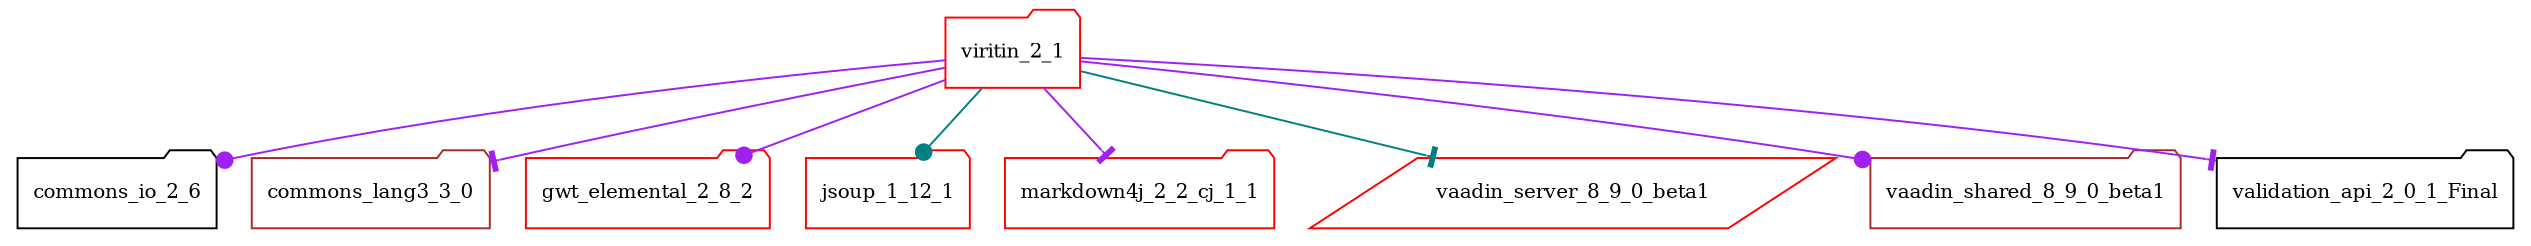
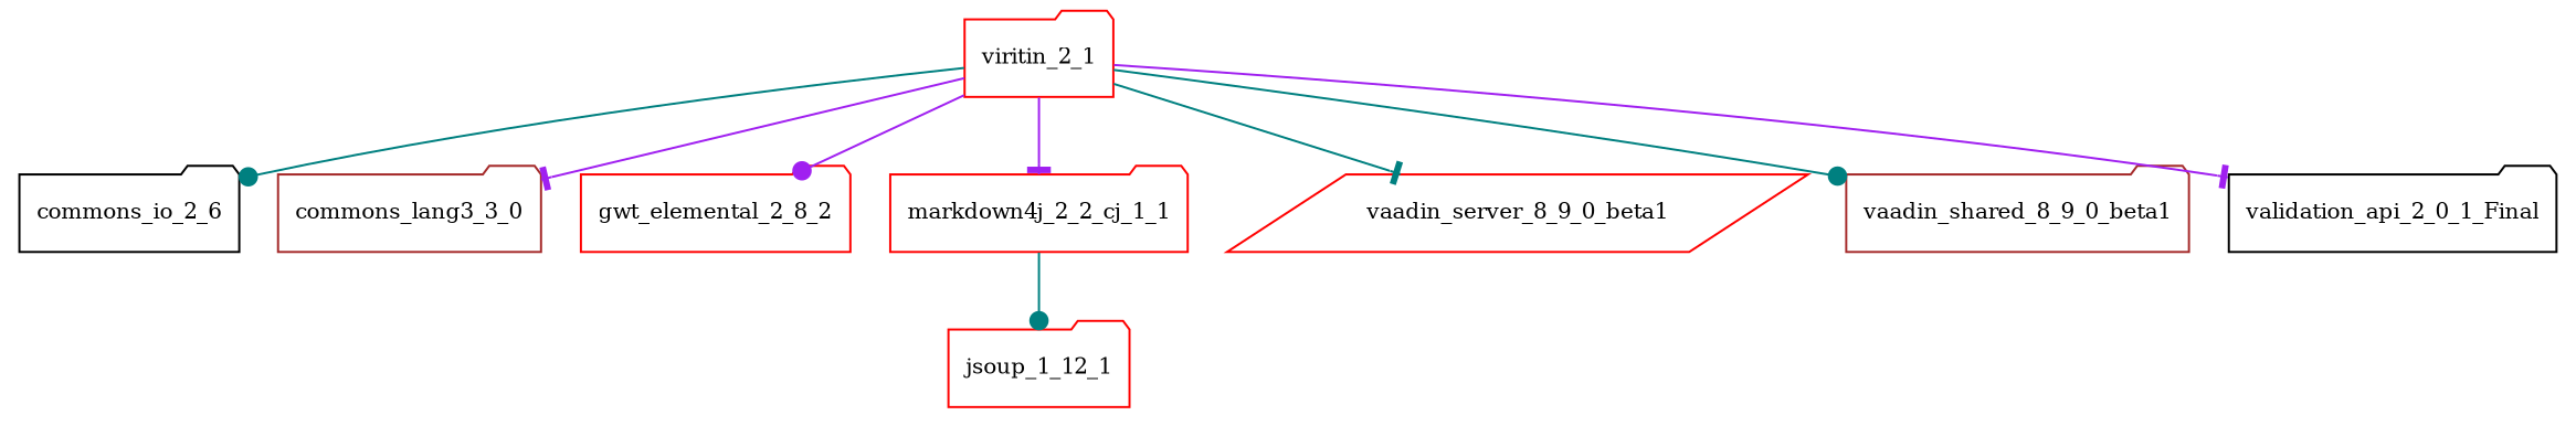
  digraph {
    node [color=red fontsize=10.0 shape=folder]
    edge [arrowhead=dot color=purple]
    commons_io_2_6 [color=black]
    viritin_2_1
    n3 [color=brown label=commons_lang3_3_0]
    gwt_elemental_2_8_2
    jsoup_1_12_1
    markdown4j_2_2_cj_1_1
    vaadin_server_8_9_0_beta1 [shape=parallelogram]
    vaadin_shared_8_9_0_beta1 [color=brown]
    validation_api_2_0_1_Final [color=black]
-   viritin_2_1 -> commons_io_2_6
+   viritin_2_1 -> commons_io_2_6 [color=teal]
    viritin_2_1 -> n3 [arrowhead=tee]
    viritin_2_1 -> gwt_elemental_2_8_2
-   viritin_2_1 -> jsoup_1_12_1 [color=teal]
+   markdown4j_2_2_cj_1_1 -> jsoup_1_12_1 [color=teal]
    viritin_2_1 -> markdown4j_2_2_cj_1_1 [arrowhead=tee]
    viritin_2_1 -> vaadin_server_8_9_0_beta1 [arrowhead=tee color=teal]
-   viritin_2_1 -> vaadin_shared_8_9_0_beta1
+   viritin_2_1 -> vaadin_shared_8_9_0_beta1 [color=teal]
    viritin_2_1 -> validation_api_2_0_1_Final [arrowhead=tee]
  }
